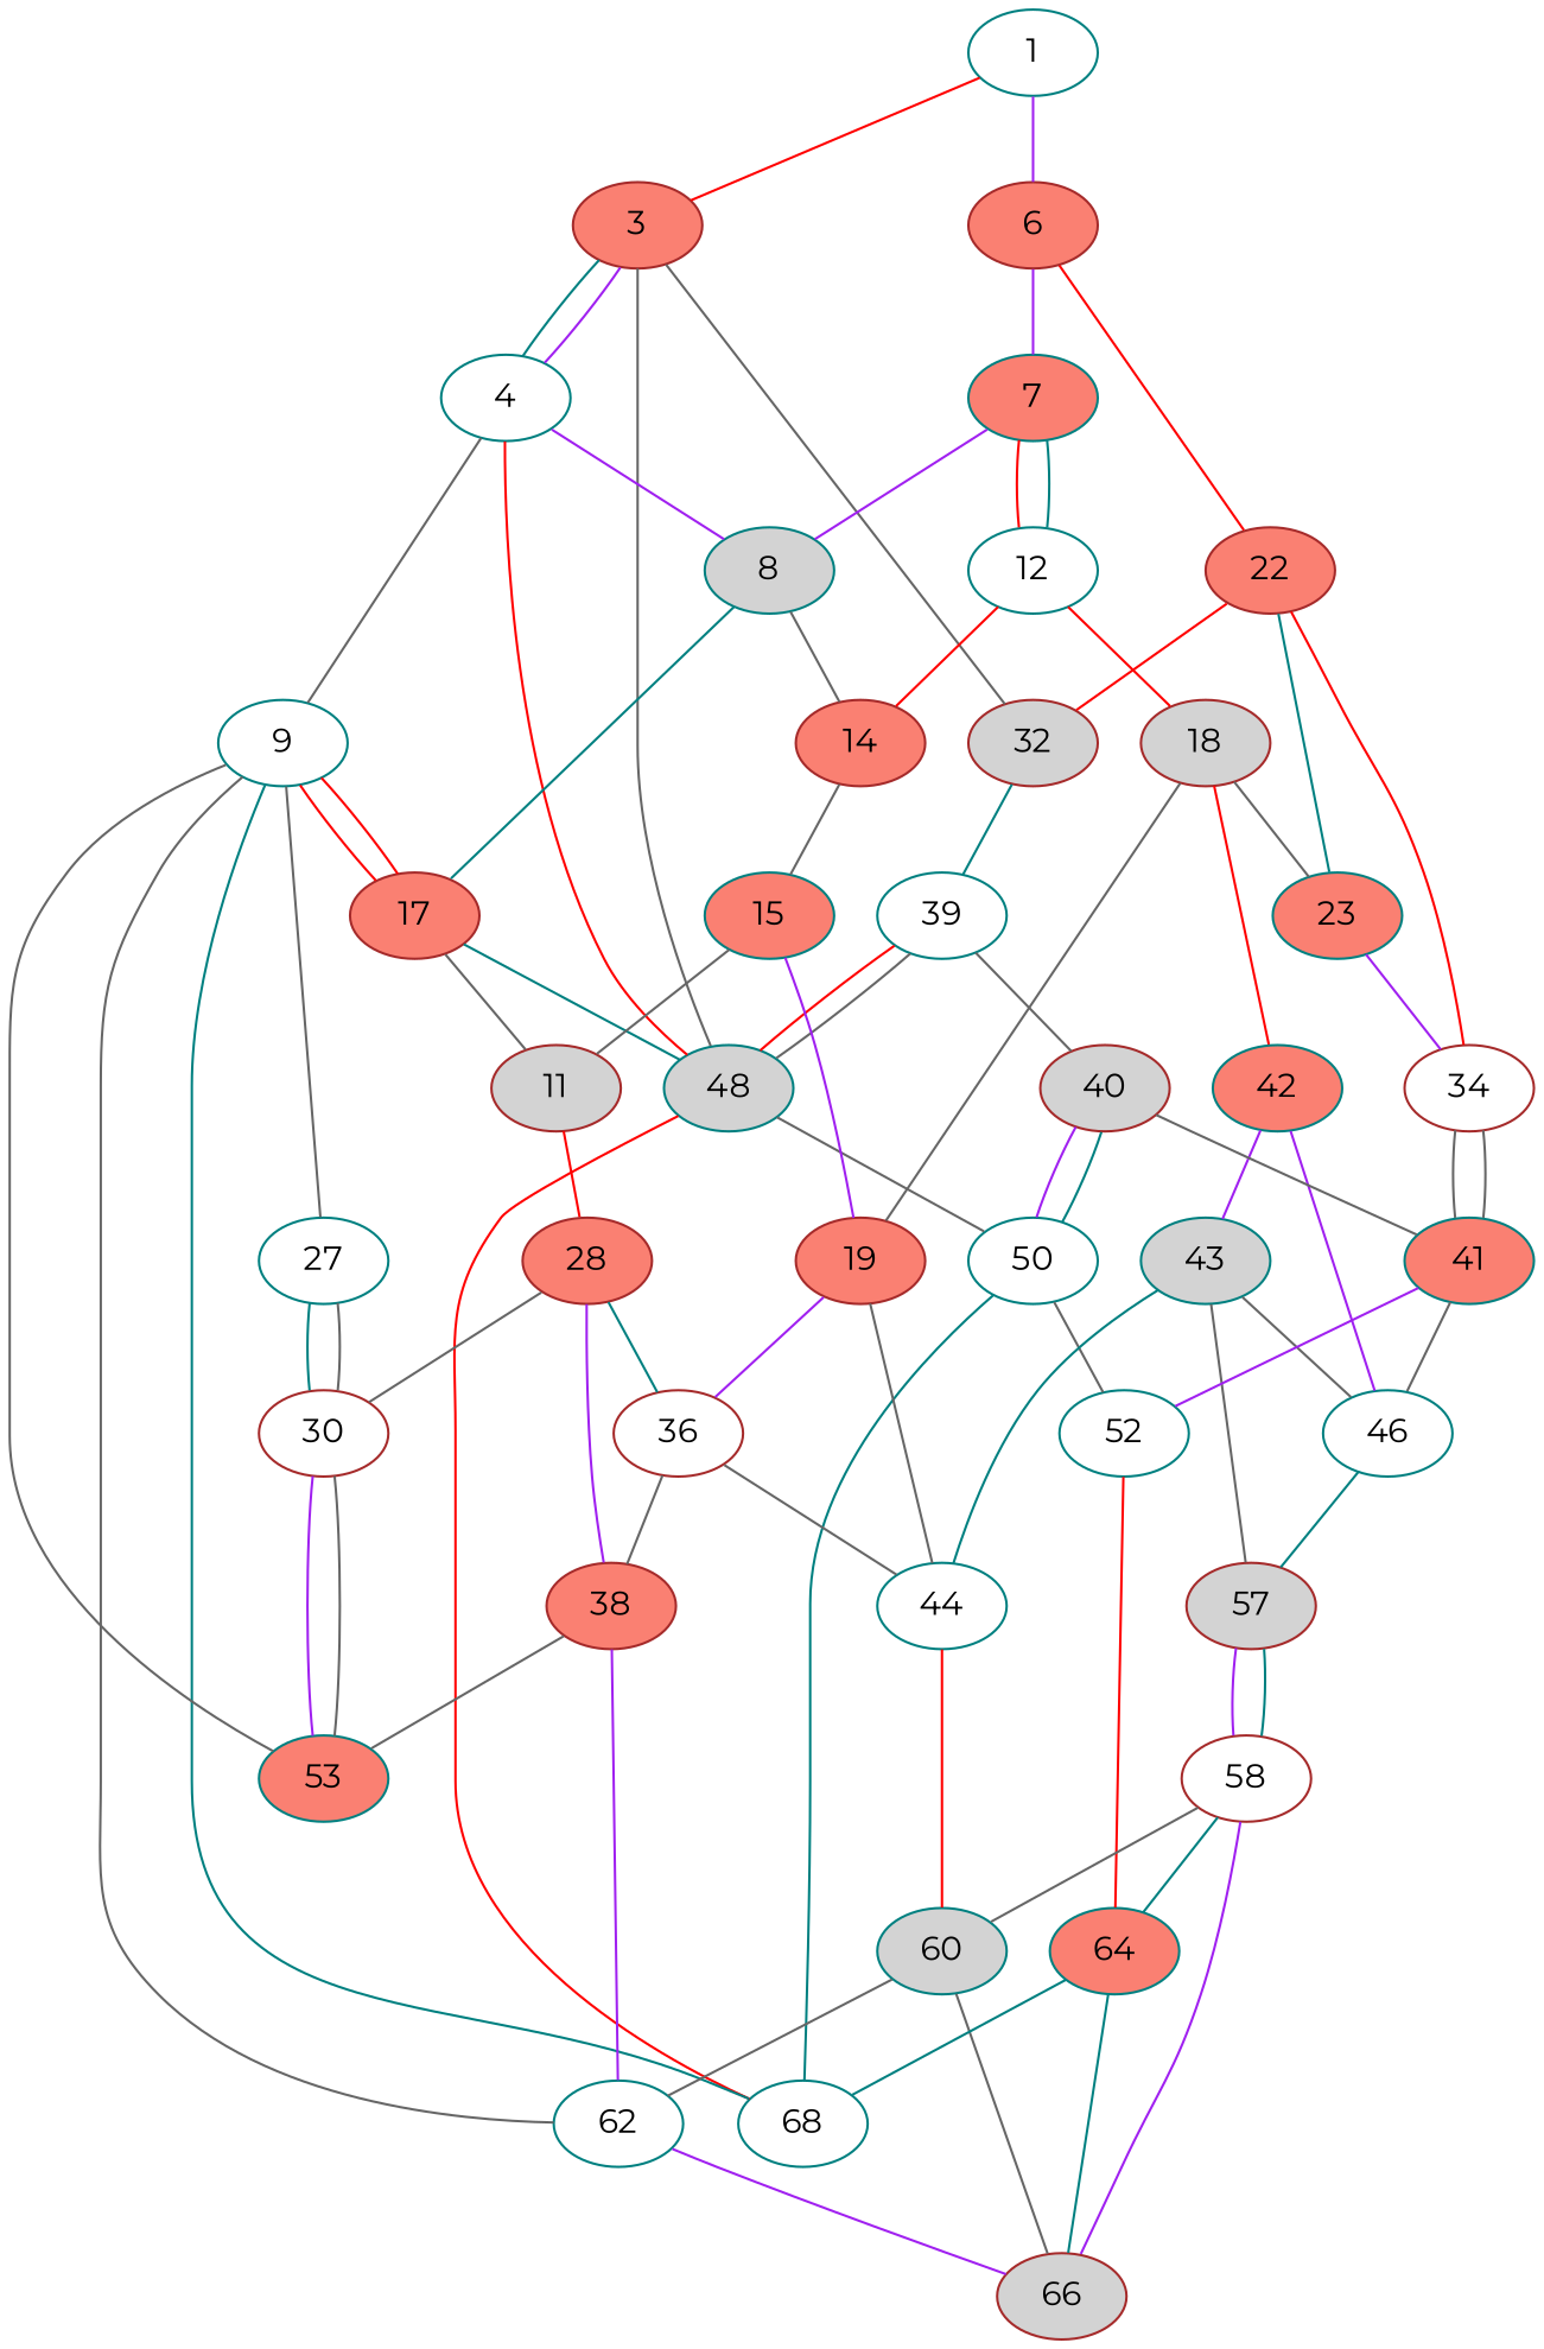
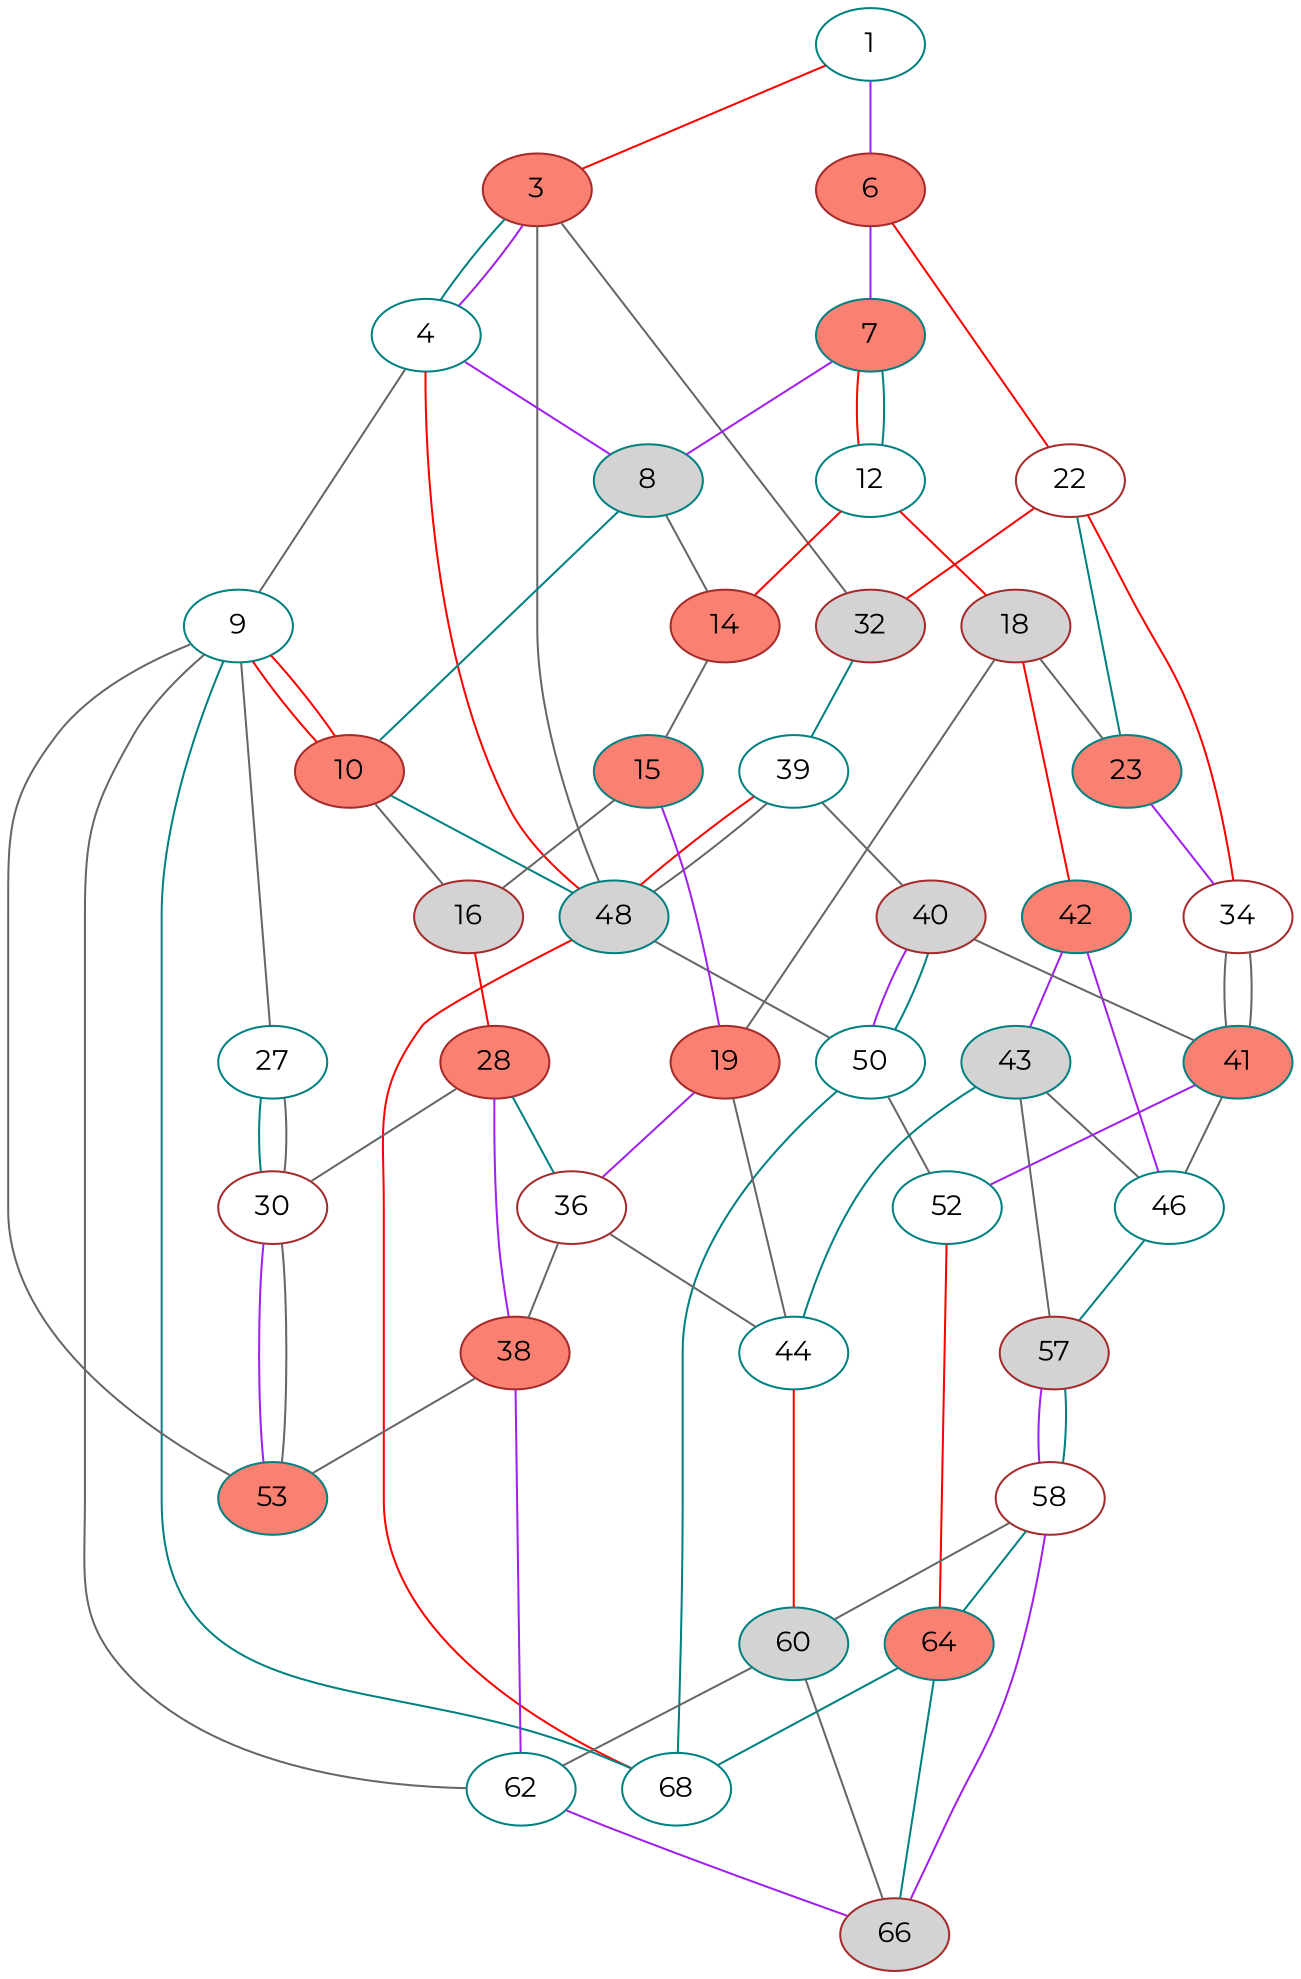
  graph {
    fontname=Montserrat
    node [color=teal fillcolor=white fontname=Montserrat style=filled]
    edge [color=gray40 fontname=Montserrat]
    1 [super="+2"]
    3 [color=brown fillcolor=salmon super="+31"]
    6 [color=brown fillcolor=salmon super="+21"]
    4 [super="+5"]
    32 [color=brown fillcolor=lightgrey]
    48 [fillcolor=lightgrey super="+49"]
    7 [fillcolor=salmon]
-   22 [color=brown fillcolor=salmon super="+33"]
+   22 [color=brown super="+33"]
    8 [fillcolor=lightgrey super="+11"]
    9 [super="+54"]
    39
    68
    50 [super="+51"]
-   10 [color=brown fillcolor=salmon super="+17" label=17]
+   10 [color=brown fillcolor=salmon super="+17"]
    14 [color=brown fillcolor=salmon]
    27
    53 [fillcolor=salmon]
    62 [super="+67"]
    12 [super="+13"]
    23 [fillcolor=salmon super="+24"]
    34 [color=brown]
    18 [color=brown fillcolor=lightgrey super="+25"]
-   16 [color=brown fillcolor=lightgrey super="+26" label=11]
+   16 [color=brown fillcolor=lightgrey super="+26"]
    15 [fillcolor=salmon super="+20"]
    30 [color=brown]
    66 [color=brown fillcolor=lightgrey super="+69"]
    28 [color=brown fillcolor=salmon super="+29"]
    19 [color=brown fillcolor=salmon super="+35"]
    42 [fillcolor=salmon]
    36 [color=brown super="+37"]
    44 [super="+55"]
    38 [color=brown fillcolor=salmon super="+63"]
    46 [super="+47"]
    43 [fillcolor=lightgrey super="+56"]
    60 [fillcolor=lightgrey super="+61"]
    41 [fillcolor=salmon super="+45"]
    40 [color=brown fillcolor=lightgrey]
    52
    57 [color=brown fillcolor=lightgrey]
    64 [fillcolor=salmon super="+65"]
    58 [color=brown super="+59"]
    1 -- 3 [color=red]
    1 -- 6 [color=purple weight=2]
    3 -- 4 [color=teal]
    3 -- 4 [color=purple]
    3 -- 32
    3 -- 48
    6 -- 7 [color=purple]
    6 -- 22 [color=red]
    4 -- 48 [color=red]
    4 -- 8 [color=purple]
    4 -- 9
    32 -- 39 [color=teal]
    48 -- 68 [color=red]
    48 -- 50
    7 -- 8 [color=purple]
    7 -- 12 [color=red]
    7 -- 12 [color=teal]
    22 -- 32 [color=red]
    22 -- 23 [color=teal]
    22 -- 34 [color=red]
    8 -- 10 [color=teal]
    8 -- 14
    9 -- 68 [color=teal]
    9 -- 10 [color=red]
    9 -- 10 [color=red]
    9 -- 27
    9 -- 53
    9 -- 62
    39 -- 48 [color=red]
    39 -- 48
    39 -- 40
    50 -- 68 [color=teal]
    50 -- 52
    10 -- 48 [color=teal]
    10 -- 16
    14 -- 15
    27 -- 30 [color=teal]
    27 -- 30
    62 -- 66 [color=purple]
    12 -- 14 [color=red]
    12 -- 18 [color=red]
    23 -- 34 [color=purple]
    34 -- 41
    34 -- 41
    18 -- 23
    18 -- 19
    18 -- 42 [color=red]
    16 -- 28 [color=red]
    15 -- 16 [weight=2]
    15 -- 19 [color=purple]
    30 -- 53 [color=purple]
    30 -- 53
    28 -- 30
    28 -- 36 [color=teal]
    28 -- 38 [color=purple]
    19 -- 36 [color=purple]
    19 -- 44
    42 -- 46 [color=purple]
    42 -- 43 [color=purple]
    36 -- 44
    36 -- 38
    44 -- 60 [color=red]
    38 -- 53
    38 -- 62 [color=purple]
    46 -- 57 [color=teal]
    43 -- 44 [color=teal]
    43 -- 46
    43 -- 57
    60 -- 62
    60 -- 66
    41 -- 46
    41 -- 52 [color=purple]
    40 -- 50 [color=purple]
    40 -- 50 [color=teal]
    40 -- 41
    52 -- 64 [color=red]
    57 -- 58 [color=purple]
    57 -- 58 [color=teal]
    64 -- 68 [color=teal]
    64 -- 66 [color=teal]
    58 -- 66 [color=purple]
    58 -- 60
    58 -- 64 [color=teal]
  }
